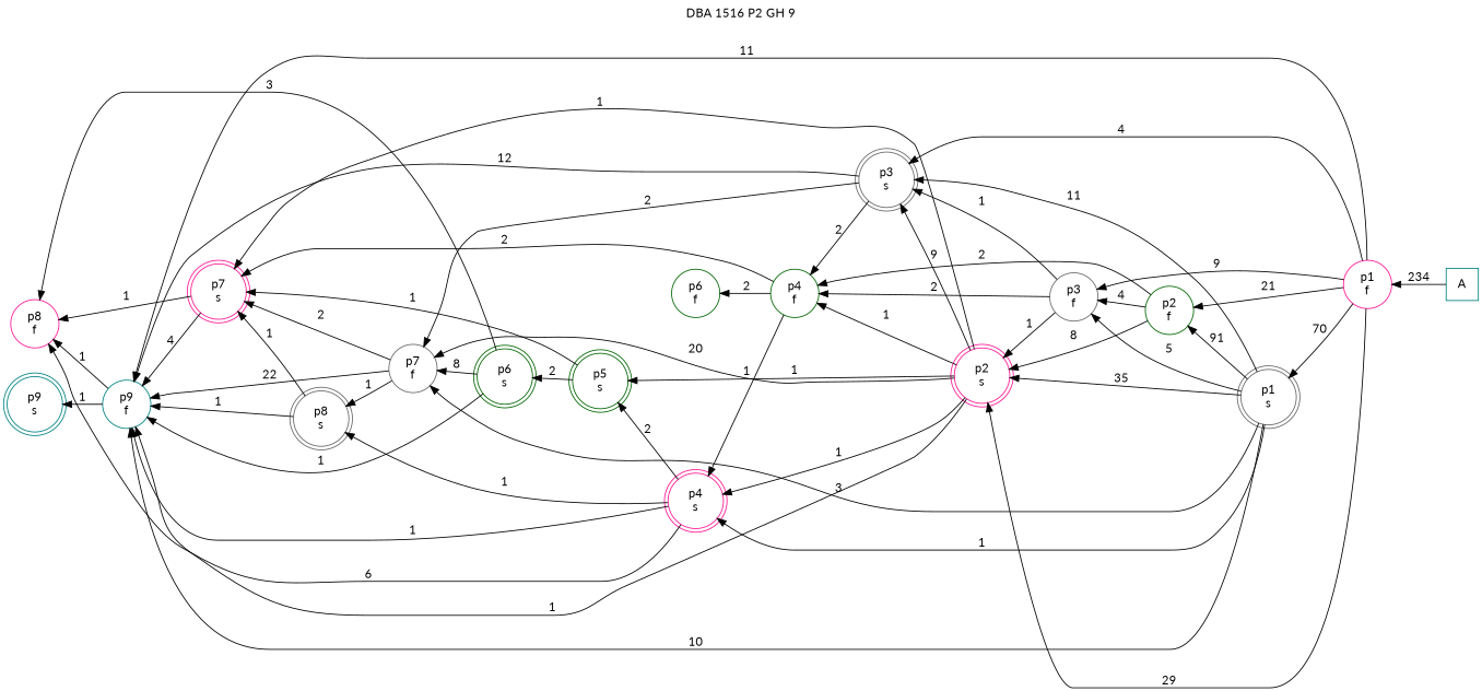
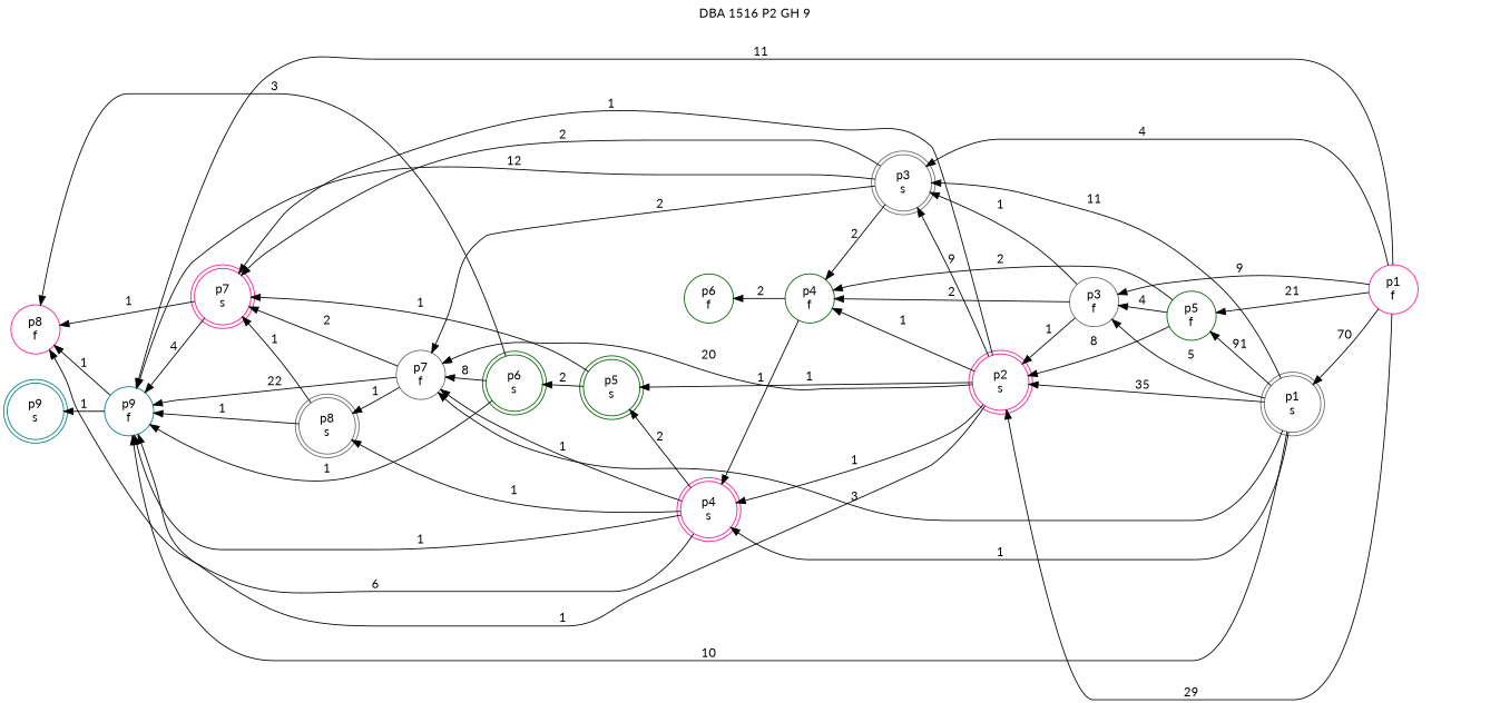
  digraph {
    fontname=Lato
    label=" DBA 1516 P2 GH 9 "
    labelloc=tl
    rankdir=RL
    node [color=deeppink fontname=Lato shape=doublecircle]
    edge [fontname=Lato]
-   n1 [color=teal label=A shape=square]
    n2 [label="p1\nf" shape=circle]
    n3 [color=gray40 label="p1\ns"]
-   n4 [color=darkgreen label="p2\nf" shape=circle]
+   n4 [color=darkgreen label="p5\nf" shape=circle]
    n5 [color=gray40 label="p3\nf" shape=circle]
    n6 [label="p2\ns"]
    n7 [color=gray40 label="p3\ns"]
    n8 [color=teal label="p9\nf" shape=circle]
    n9 [label="p4\ns"]
    n10 [color=gray40 label="p7\nf" shape=circle]
    n11 [color=darkgreen label="p4\nf" shape=circle]
    n12 [color=darkgreen label="p5\ns"]
    n13 [label="p7\ns"]
    n14 [label="p8\nf" shape=circle]
    n15 [color=teal label="p9\ns"]
    n16 [color=gray40 label="p8\ns"]
    n17 [color=darkgreen label="p6\nf" shape=circle]
    n18 [color=darkgreen label="p6\ns"]
-   n1 -> n2 [label=234]
    n2 -> n3 [label=70]
    n2 -> n4 [label=21]
    n2 -> n5 [label=9]
    n2 -> n6 [label=29]
    n2 -> n7 [label=4]
    n2 -> n8 [label=11]
    n3 -> n4 [label=91]
    n3 -> n5 [label=5]
    n3 -> n6 [label=35]
    n3 -> n7 [label=11]
    n3 -> n8 [label=10]
    n3 -> n9 [label=1]
    n3 -> n10 [label=3]
    n4 -> n5 [label=4]
    n4 -> n6 [label=8]
    n4 -> n11 [label=2]
    n5 -> n6 [label=1]
    n5 -> n7 [label=1]
    n5 -> n11 [label=2]
    n6 -> n7 [label=9]
    n6 -> n8 [label=1]
    n6 -> n9 [label=1]
    n6 -> n10 [label=20]
    n6 -> n11 [label=1]
    n6 -> n12 [label=1]
    n6 -> n13 [label=1]
    n7 -> n8 [label=12]
    n7 -> n10 [label=2]
    n7 -> n11 [label=2]
-   n11 -> n13 [label=2]
+   n7 -> n13 [label=2]
    n8 -> n14 [label=1]
    n8 -> n15 [label=1]
    n9 -> n8 [label=1]
+   n9 -> n10 [label=1]
    n9 -> n12 [label=2]
    n9 -> n14 [label=6]
    n9 -> n16 [label=1]
    n10 -> n8 [label=22]
    n10 -> n13 [label=2]
    n10 -> n16 [label=1]
    n11 -> n9 [label=1]
    n11 -> n17 [label=2]
    n12 -> n13 [label=1]
    n12 -> n18 [label=2]
    n13 -> n8 [label=4]
    n13 -> n14 [label=1]
    n16 -> n8 [label=1]
    n16 -> n13 [label=1]
    n18 -> n8 [label=1]
    n18 -> n10 [label=8]
    n18 -> n14 [label=3]
  }
